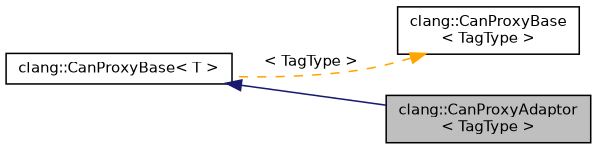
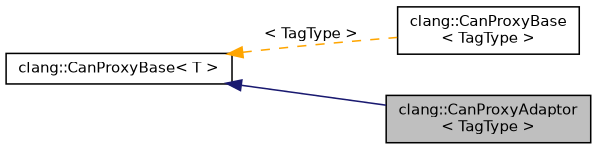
  digraph {
    rankdir=LR
    node [color=black fontname=Helvetica fontsize=10 shape=record]
    edge [dir=back fontname=Helvetica fontsize=10 labelfontname=Helvetica labelfontsize=10]
    n1 [fillcolor=grey75 fontcolor=black height=0.2 label="clang::CanProxyAdaptor\l\< TagType \>" style=filled width=0.4]
    n2 [height=0.2 label="clang::CanProxyBase\l\< TagType \>" width=0.4]
    n3 [height=0.2 label="clang::CanProxyBase\< T \>" width=0.4]
    n3 -> n1 [color=midnightblue style=solid]
-   n2 -> n3 [color=orange label=" \< TagType \>" style=dashed]
+   n3 -> n2 [color=orange label=" \< TagType \>" style=dashed]
  }
